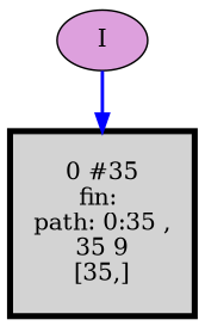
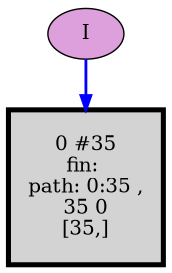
  digraph {
    node [style=filled]
-   n1 [fillcolor=lightgrey height=1.52247 label="0 #35\nfin: \n path: 0:35 , \n35 9\n[35,]" penwidth=3.58352 shape=box width=1.52247]
+   n1 [fillcolor=lightgrey height=1.52247 label="0 #35\nfin: \n path: 0:35 , \n35 0\n[35,]" penwidth=3.58352 shape=box width=1.52247]
    I [fillcolor=plum]
    I -> n1 [color=blue style=bold]
  }
